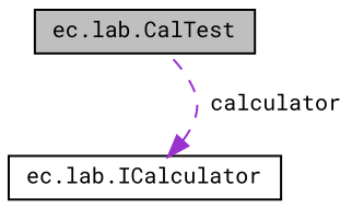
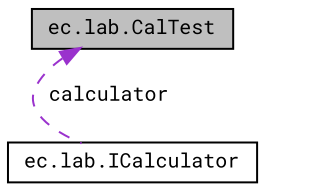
  digraph {
    fontname="Roboto Mono"
    node [color=black fontname="Roboto Mono" fontsize=10 shape=record style=filled]
    n1 [fillcolor=grey75 fontcolor=black height=0.2 label="ec.lab.CalTest" width=0.4]
    n2 [fillcolor=white height=0.2 label="ec.lab.ICalculator" width=0.4]
-   n2 -> n1 [color=darkorchid3 dir=back fontname="Roboto Mono" fontsize=10 label=" calculator" labelfontname=Helvetica labelfontsize=10 style=dashed]
+   n1 -> n2 [color=darkorchid3 dir=back fontname="Roboto Mono" fontsize=10 label=" calculator" labelfontname=Helvetica labelfontsize=10 style=dashed]
  }
